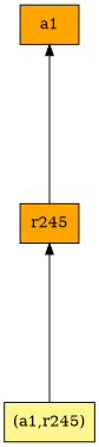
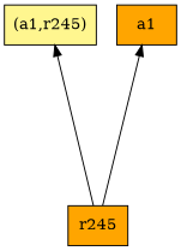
  digraph {
    rankdir=BT
    ranksep=2.0
    node [fillcolor=orange shape=record style=filled]
    n1 [fillcolor=khaki1 label="{(a1,r245)}"]
    n2 [label="{r245}"]
    n3 [label="{a1}"]
-   n1 -> n2
+   n2 -> n1
    n2 -> n3
  }
